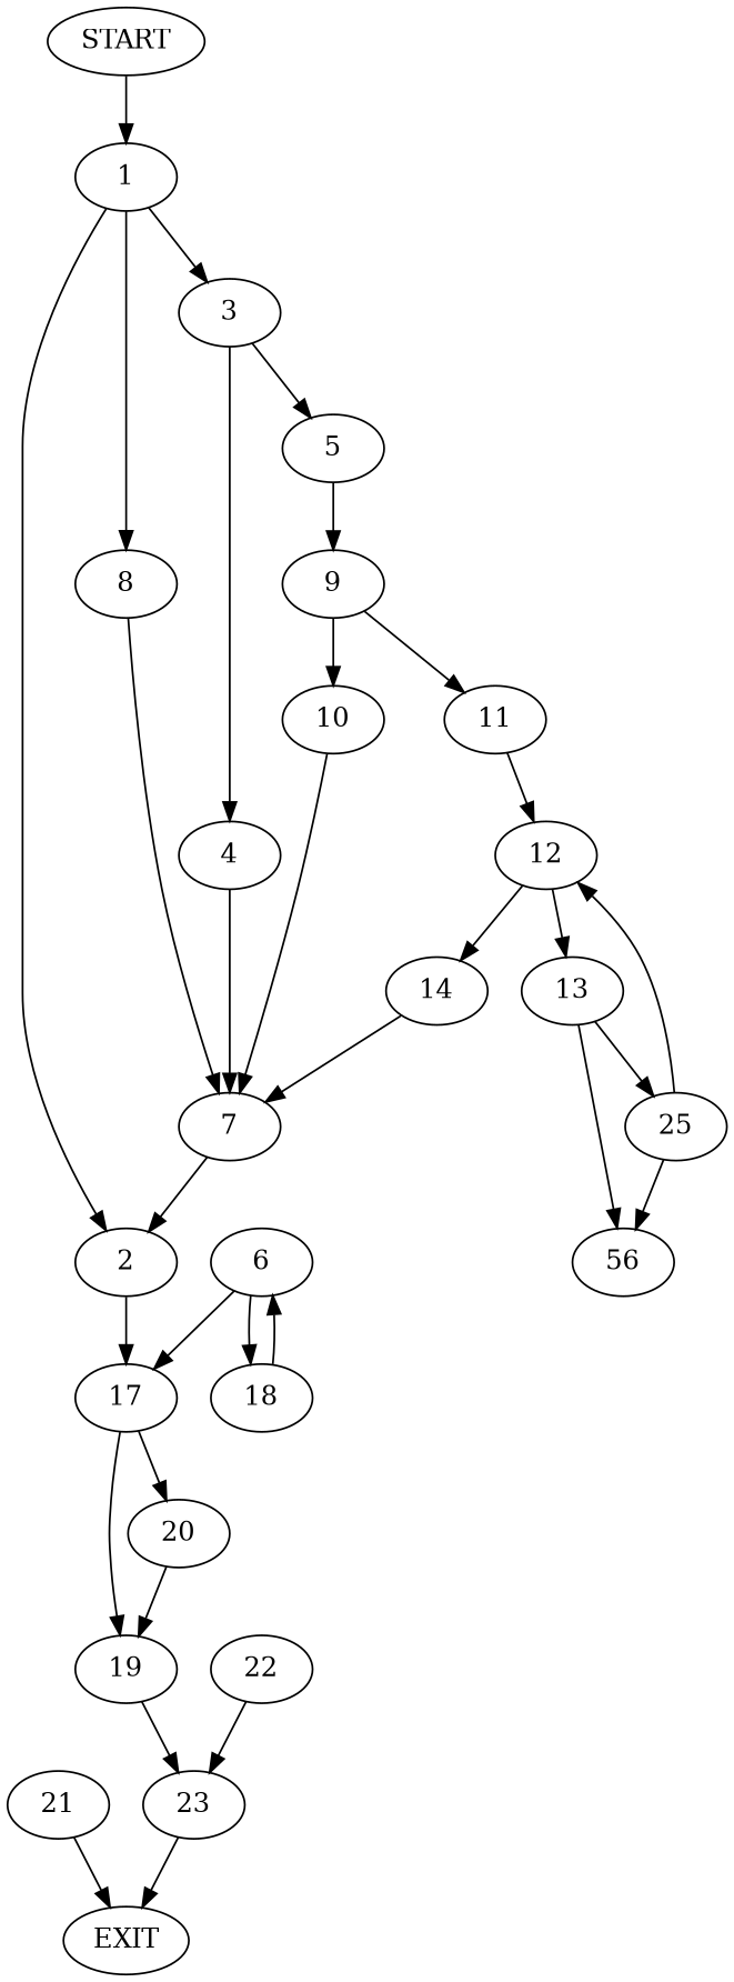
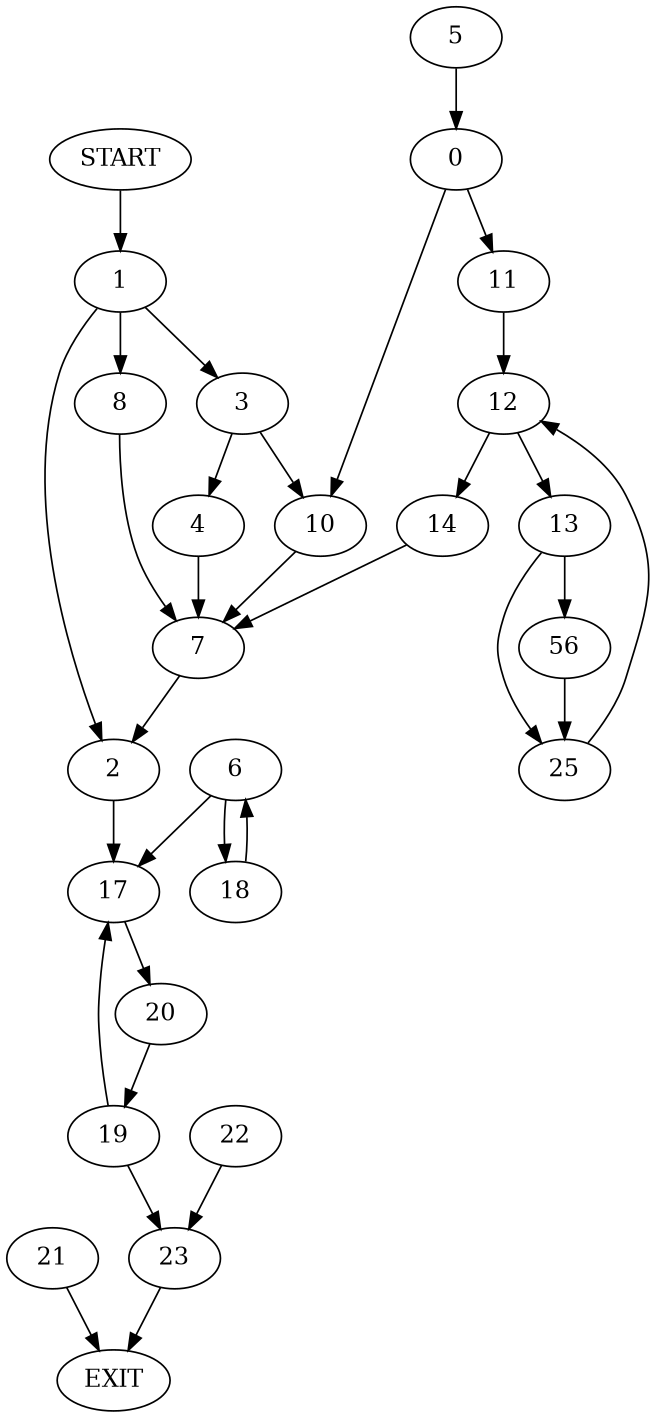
  digraph {
    n1 [label=START]
    1
    2
    3
    8
    n6 [label=EXIT]
    21
    17
    4
    5
    6
    18
    7
-   9
+   9 [label=0]
    10
    11
    19
    20
    12
    13
    14
    n22 [label=25]
    n23 [label=56]
    23
    22
    n1 -> 1
    1 -> 2
    1 -> 3
    1 -> 8
    2 -> 17
    3 -> 4
-   3 -> 5
+   3 -> 10
    8 -> 7
    21 -> n6
-   17 -> 19
+   19 -> 17
    17 -> 20
    4 -> 7
    5 -> 9
    6 -> 17
    6 -> 18
    18 -> 6
    7 -> 2
    9 -> 10
    9 -> 11
    10 -> 7
    11 -> 12
    19 -> 23
    20 -> 19
    12 -> 13
    12 -> 14
    13 -> n22
    13 -> n23
    14 -> 7
    n22 -> 12
-   n22 -> n23
+   n23 -> n22
    23 -> n6
    22 -> 23
  }
